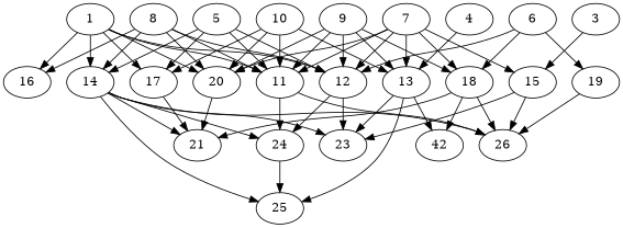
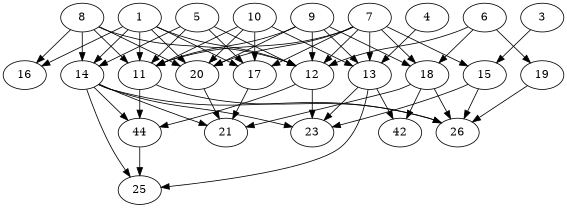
  digraph {
    node [alpha=0.13]
    1 [expect_size=158993936282762]
    11 [alpha=0.14 expect_size=148153504118788896]
    14 [expect_size=586650302299492992]
    16 [alpha=0.19 expect_size=71569269410305688]
    17 [alpha=0.15 expect_size=164233933338458456064]
    20 [alpha=0.16 expect_size=61818492197797888000]
    12 [alpha=0.20 expect_size=157171613777788928]
-   24 [alpha=0.05 expect_size=78663474387769104]
+   24 [alpha=0.05 expect_size=78663474387769104 label=44]
    26 [alpha=0.14 expect_size=10126208893504252]
    13 [alpha=0.03 expect_size=7421703487488000000]
    25 [alpha=0.05 expect_size=620783755521875]
    23 [alpha=0.19 expect_size=1183269455195603]
    n13 [alpha=0.19 expect_size=13997943407104682 label=42]
    21 [alpha=0.02 expect_size=12608395538568880]
    15 [alpha=0.02 expect_size=77243818587455488]
    18 [alpha=0.10 expect_size=149008831758209122304]
    3 [alpha=0.16 expect_size=15686354436358144000]
    4 [alpha=0.01 expect_size=13646575268508718]
    5 [expect_size=277981894304333824000]
    6 [alpha=0.15 expect_size=207054671040393248768]
    19 [alpha=0.10 expect_size=41260805661699048]
    7 [expect_size=139163373497326944]
    8 [alpha=0.03 expect_size=1537216039878656000]
    9 [alpha=0.04 expect_size=124787412047436560]
    10 [alpha=0.06 expect_size=548403310452526016]
    1 -> 11
    1 -> 14
    1 -> 16
    1 -> 17
    1 -> 20
    1 -> 12
    11 -> 24
    11 -> 26
    14 -> 24
    14 -> 26
    14 -> 25
    14 -> 23
    14 -> 21
    17 -> 21
    20 -> 21
    12 -> 24
    12 -> 23
    24 -> 25
    13 -> 25
    13 -> 23
    13 -> n13
    15 -> 26
    15 -> 23
    18 -> 26
    18 -> n13
    18 -> 21
    3 -> 15
    4 -> 13
    5 -> 11
    5 -> 14
    5 -> 17
    5 -> 12
    6 -> 12
    6 -> 18
    6 -> 19
    19 -> 26
    7 -> 11
+   7 -> 17
    7 -> 20
    7 -> 12
    7 -> 13
    7 -> 15
    7 -> 18
    8 -> 11
    8 -> 14
    8 -> 16
    8 -> 20
    8 -> 12
    9 -> 11
    9 -> 20
    9 -> 12
    9 -> 13
    9 -> 18
    10 -> 11
    10 -> 17
    10 -> 20
    10 -> 13
  }
